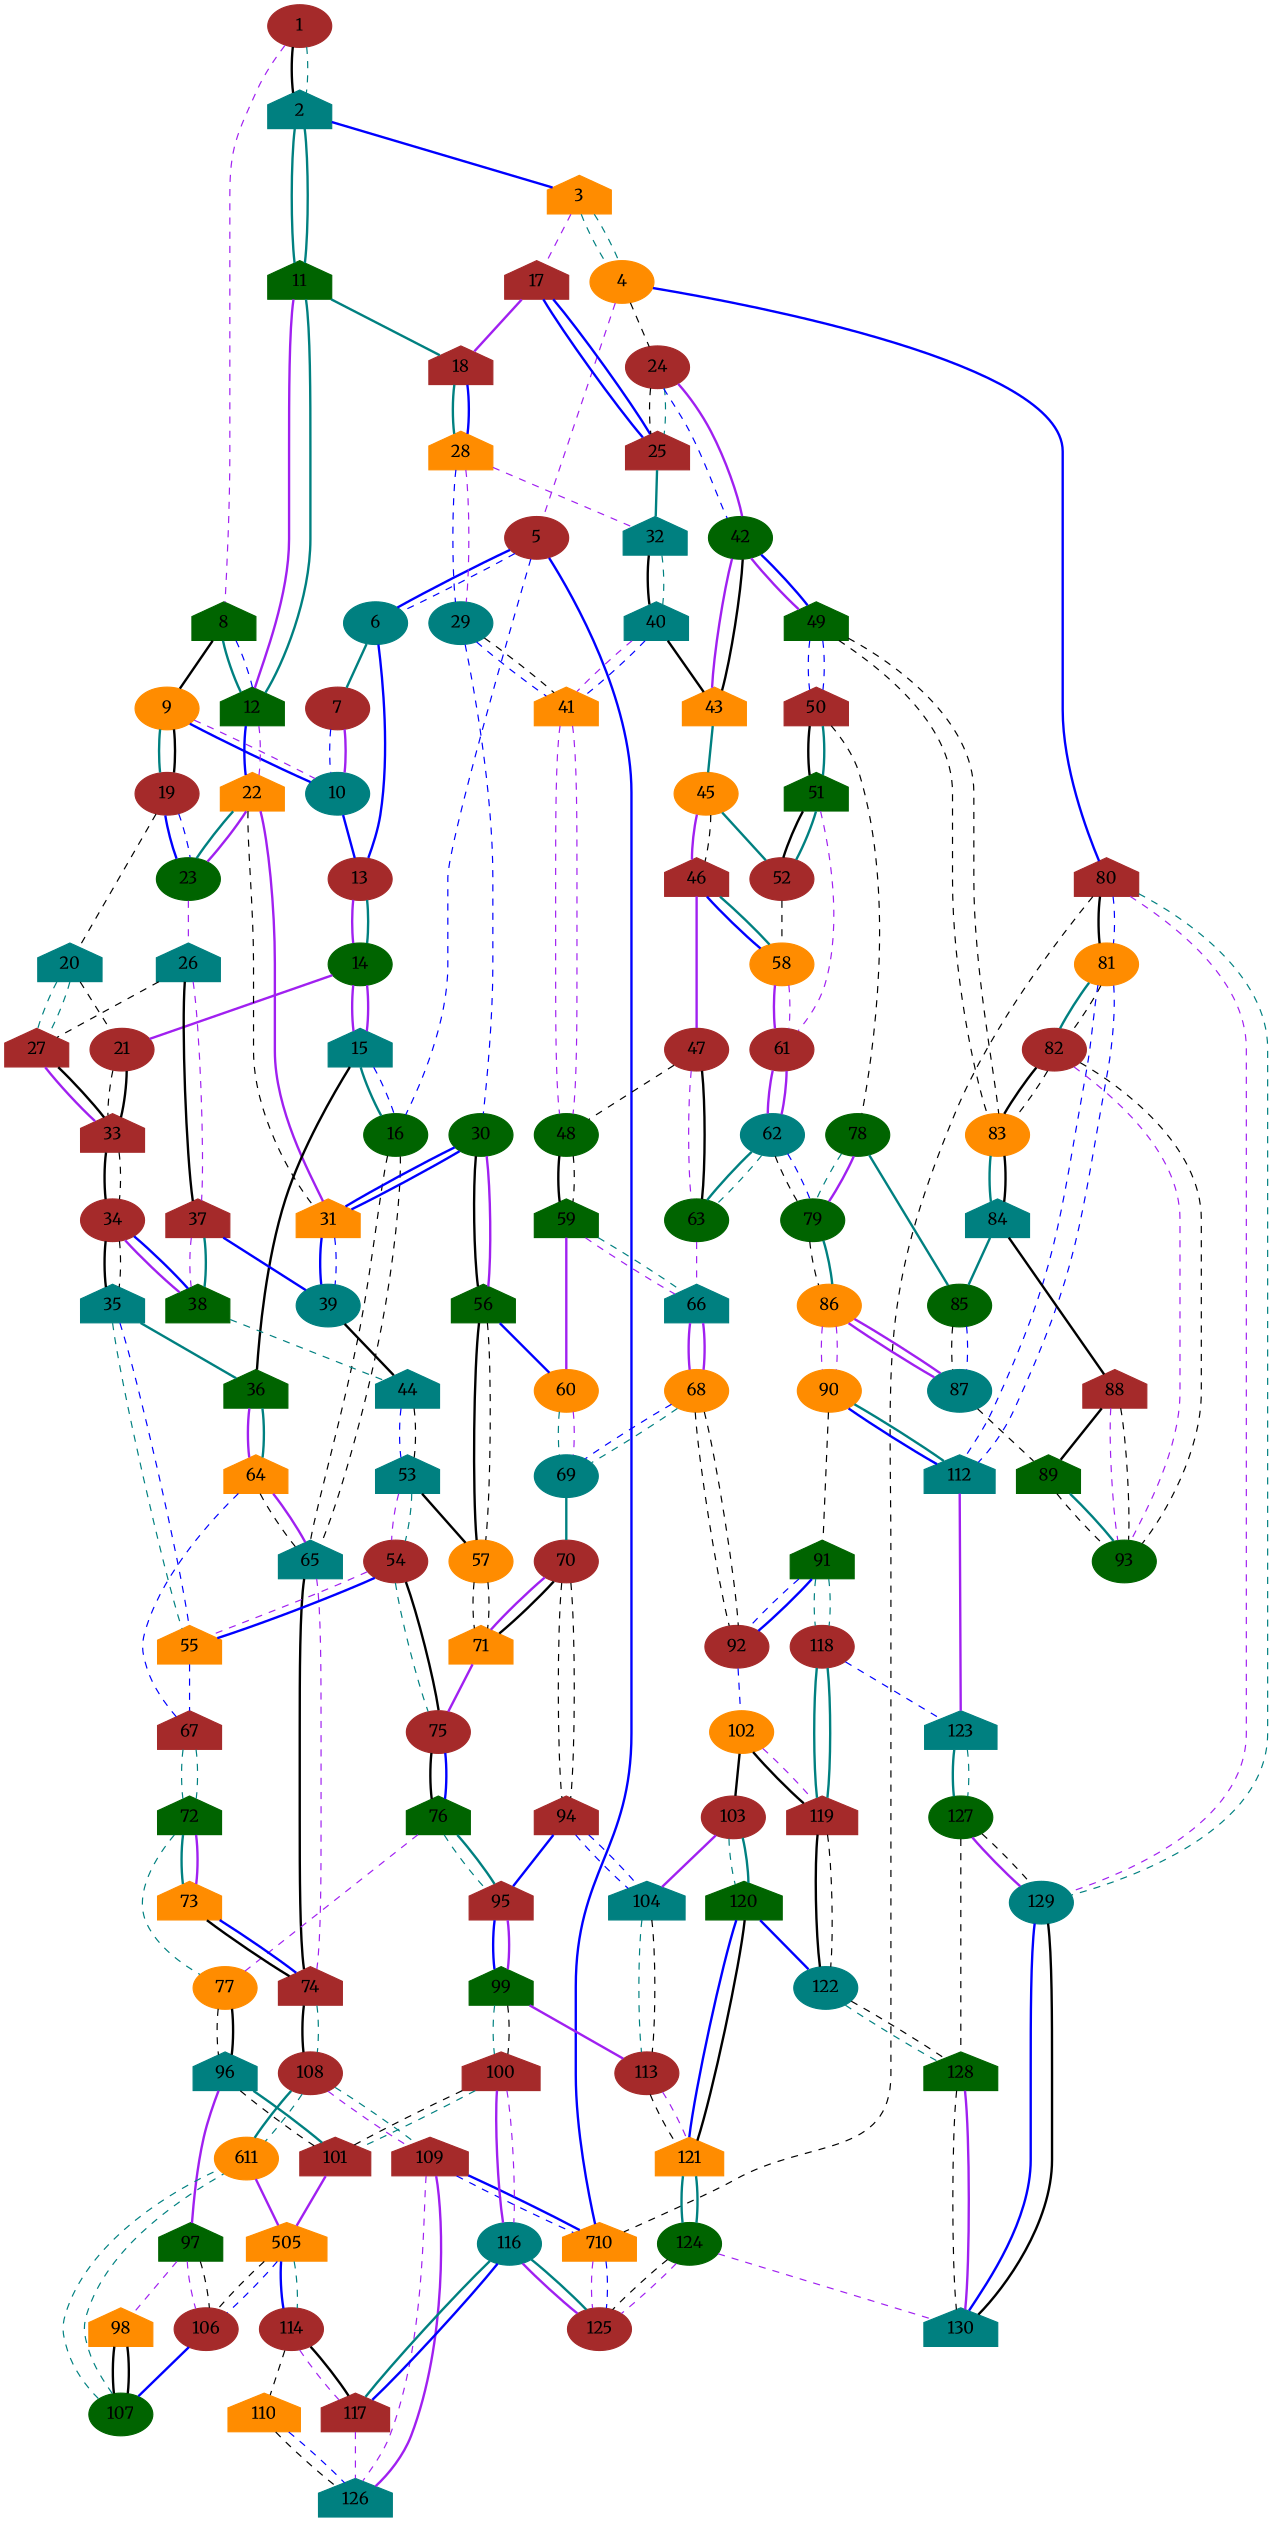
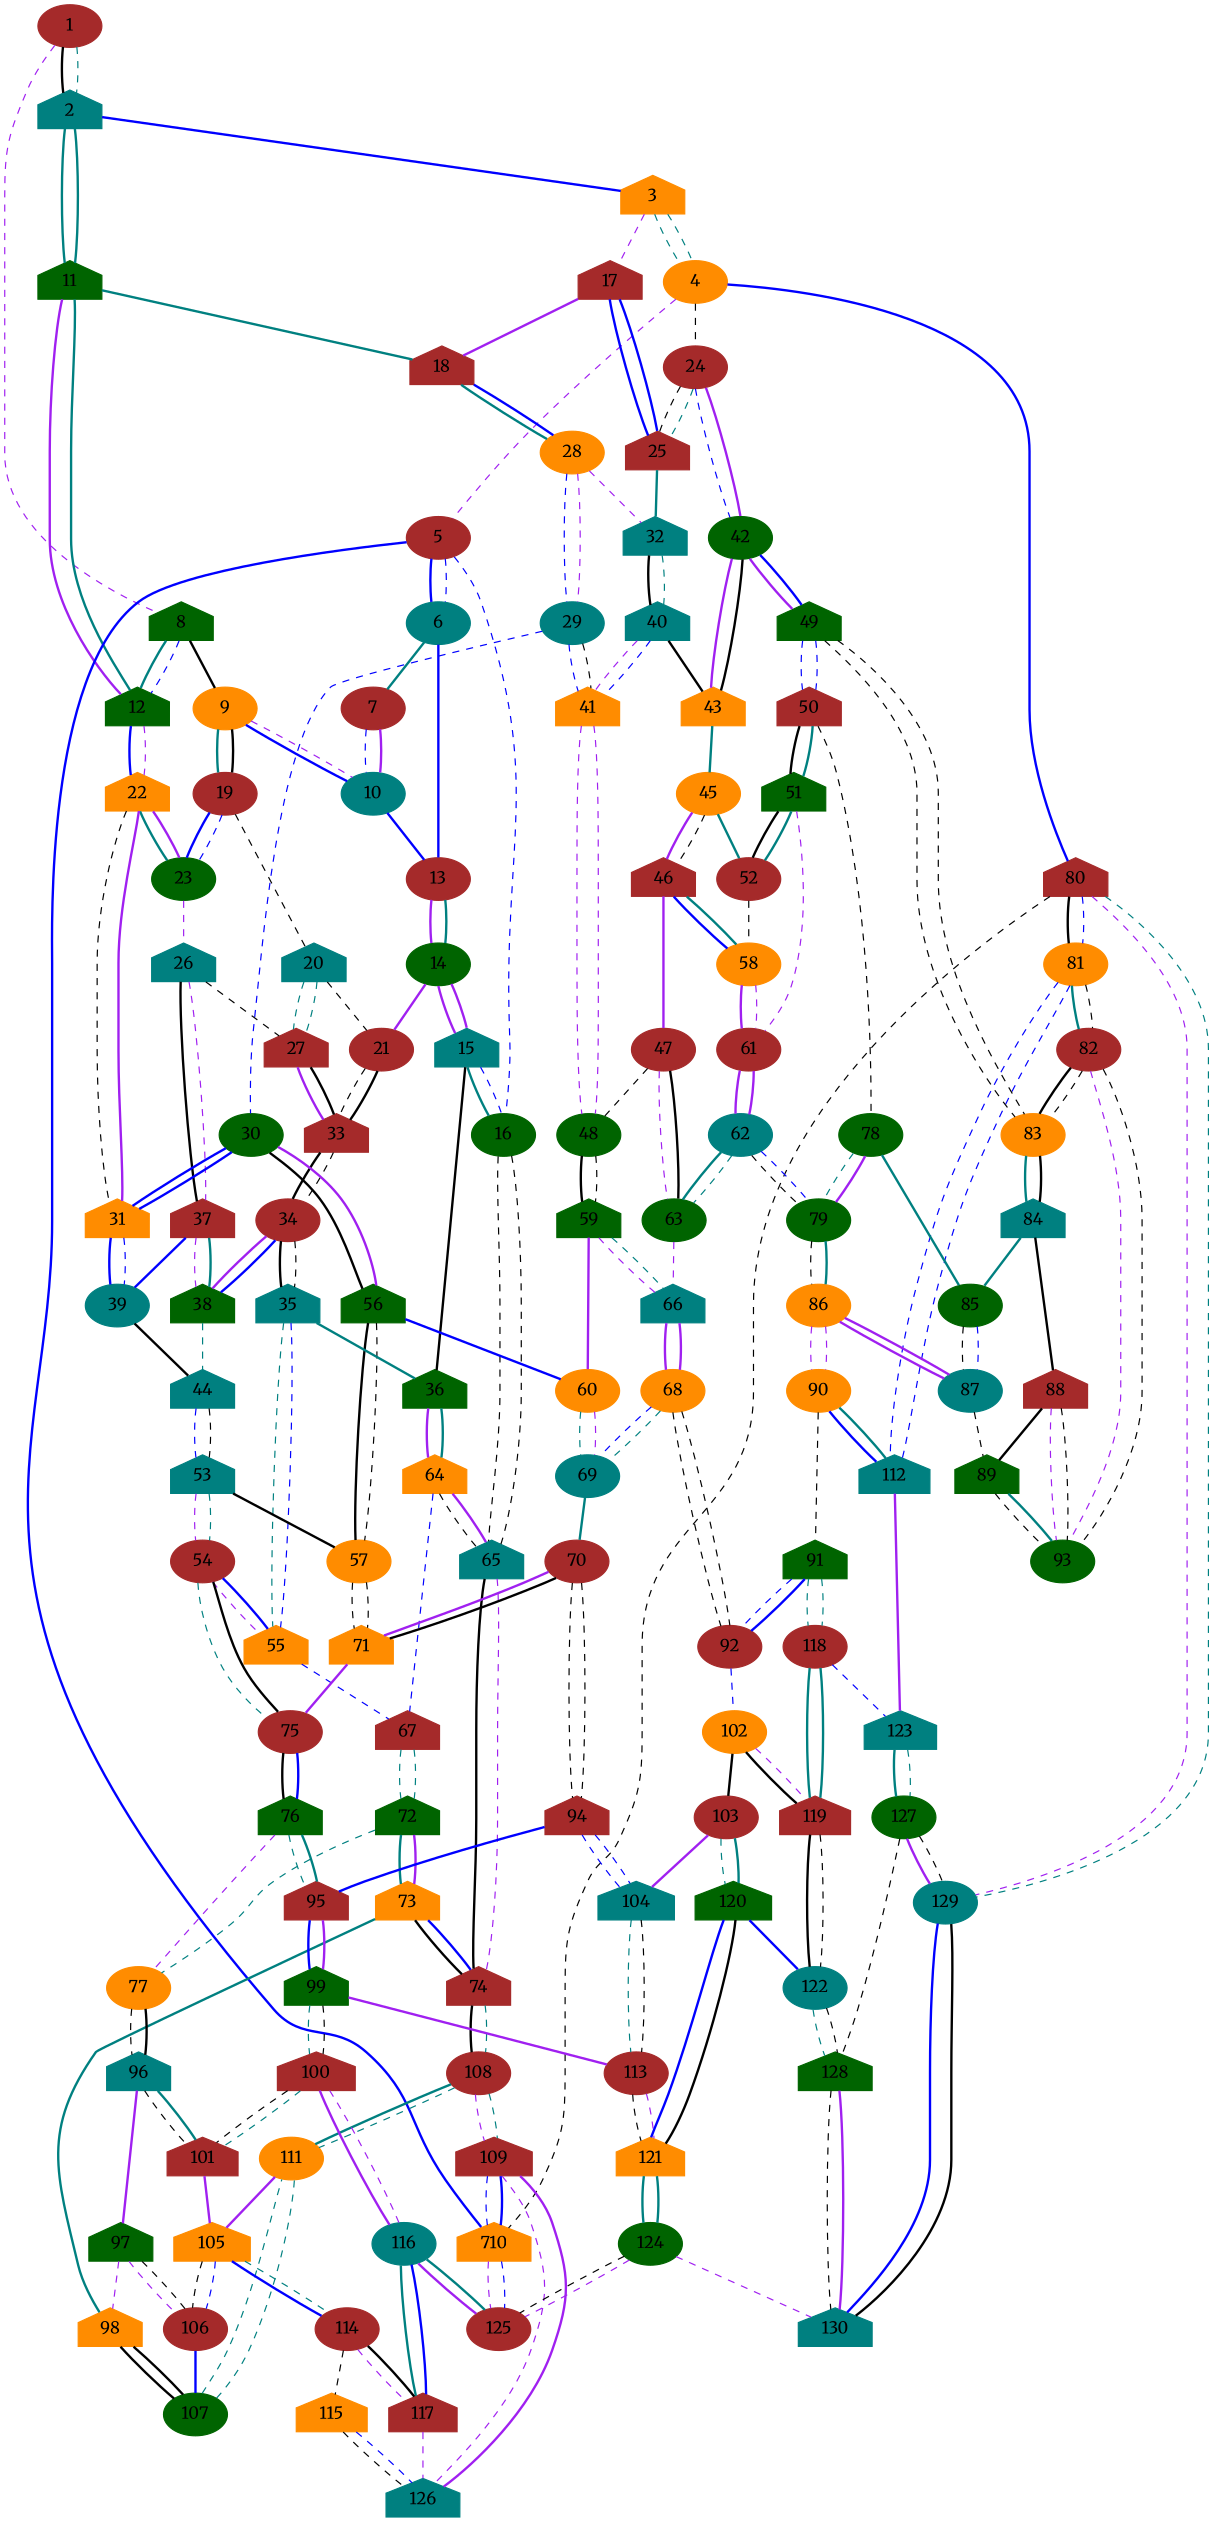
  graph {
    fontname=Merriweather
    node [color=brown fontname=Merriweather shape=house style=filled]
    edge [color=black fontname=Merriweather style=dashed]
    2 [color=teal]
    1 [shape=ellipse]
    8 [color=darkgreen]
    3 [color=darkorange]
    11 [color=darkgreen]
    9 [color=darkorange shape=ellipse]
    12 [color=darkgreen]
    4 [color=darkorange shape=ellipse]
    17
    18
    5 [shape=ellipse]
    24 [shape=ellipse]
    80
    25
    6 [color=teal shape=ellipse]
    16 [color=darkgreen shape=ellipse]
    n17 [color=darkorange label=710]
    42 [color=darkgreen shape=ellipse]
    81 [color=darkorange shape=ellipse]
    129 [color=teal shape=ellipse]
    7 [shape=ellipse]
    13 [shape=ellipse]
    65 [color=teal]
    125 [shape=ellipse]
    10 [color=teal shape=ellipse]
    14 [color=darkgreen shape=ellipse]
    19 [shape=ellipse]
    22 [color=darkorange]
    20 [color=teal]
    23 [color=darkgreen shape=ellipse]
-   28 [color=darkorange]
+   28 [color=darkorange shape=ellipse]
    31 [color=darkorange]
    15 [color=teal]
    21 [shape=ellipse]
    36 [color=darkgreen]
    33
    64 [color=darkorange]
    74
    32 [color=teal]
    29 [color=teal shape=ellipse]
    27
    26 [color=teal]
    34 [shape=ellipse]
    39 [color=teal shape=ellipse]
    37
    43 [color=darkorange]
    49 [color=darkgreen]
    40 [color=teal]
    38 [color=darkgreen]
    30 [color=darkgreen shape=ellipse]
    41 [color=darkorange]
    56 [color=darkgreen]
    48 [color=darkgreen shape=ellipse]
    57 [color=darkorange shape=ellipse]
    60 [color=darkorange shape=ellipse]
    44 [color=teal]
    35 [color=teal]
    55 [color=darkorange]
    67
    53 [color=teal]
    45 [color=darkorange shape=ellipse]
    59 [color=darkgreen]
    50
    83 [color=darkorange shape=ellipse]
    46
    52 [shape=ellipse]
    54 [shape=ellipse]
    47 [shape=ellipse]
    58 [color=darkorange shape=ellipse]
    63 [color=darkgreen shape=ellipse]
    61 [shape=ellipse]
    66 [color=teal]
    51 [color=darkgreen]
    78 [color=darkgreen shape=ellipse]
    84 [color=teal]
    79 [color=darkgreen shape=ellipse]
    85 [color=darkgreen shape=ellipse]
    62 [color=teal shape=ellipse]
    75 [shape=ellipse]
    71 [color=darkorange]
    76 [color=darkgreen]
    72 [color=darkgreen]
    69 [color=teal shape=ellipse]
    68 [color=darkorange shape=ellipse]
    70 [shape=ellipse]
    86 [color=darkorange shape=ellipse]
    108 [shape=ellipse]
    92 [shape=ellipse]
    73 [color=darkorange]
    77 [color=darkorange shape=ellipse]
    102 [color=darkorange shape=ellipse]
    94
    95
    104 [color=teal]
    98 [color=darkorange]
    96 [color=teal]
    107 [color=darkgreen shape=ellipse]
-   111 [color=darkorange shape=ellipse label=611]
+   111 [color=darkorange shape=ellipse]
    109
    99 [color=darkgreen]
    97 [color=darkgreen]
    101
    87 [color=teal shape=ellipse]
    90 [color=darkorange shape=ellipse]
    82 [shape=ellipse]
    112 [color=teal]
    130 [color=teal]
    93 [color=darkgreen shape=ellipse]
    123 [color=teal]
    88
    89 [color=darkgreen]
    91 [color=darkgreen]
    118 [shape=ellipse]
    119
    103 [shape=ellipse]
    113 [shape=ellipse]
    100
    106 [shape=ellipse]
-   105 [color=darkorange label=505]
+   105 [color=darkorange]
    116 [color=teal shape=ellipse]
    121 [color=darkorange]
    117
    114 [shape=ellipse]
    120 [color=darkgreen]
    122 [color=teal shape=ellipse]
-   115 [color=darkorange label=110]
+   115 [color=darkorange]
    126 [color=teal]
    127 [color=darkgreen shape=ellipse]
    124 [color=darkgreen shape=ellipse]
    128 [color=darkgreen]
    2 -- 3 [color=blue style=bold]
    2 -- 11 [color=teal style=bold]
    2 -- 11 [color=teal style=bold]
    1 -- 2 [style=bold]
    1 -- 2 [color=teal]
    1 -- 8 [color=purple]
    8 -- 9 [style=bold]
    8 -- 12 [color=teal style=bold]
    8 -- 12 [color=blue]
    3 -- 4 [color=teal]
    3 -- 4 [color=teal]
    3 -- 17 [color=purple]
    11 -- 12 [color=purple style=bold]
    11 -- 12 [color=teal style=bold]
    11 -- 18 [color=teal style=bold]
    9 -- 10 [color=blue style=bold]
    9 -- 10 [color=purple]
    9 -- 19 [color=teal style=bold]
    9 -- 19 [style=bold]
    12 -- 22 [color=blue style=bold]
    12 -- 22 [color=purple]
    4 -- 5 [color=purple]
    4 -- 24
    4 -- 80 [color=blue style=bold]
    17 -- 18 [color=purple style=bold]
    17 -- 25 [color=blue style=bold]
    17 -- 25 [color=blue style=bold]
    18 -- 28 [color=teal style=bold]
    18 -- 28 [color=blue style=bold]
    5 -- 6 [color=blue style=bold]
    5 -- 6 [color=blue]
    5 -- 16 [color=blue]
    5 -- n17 [color=blue style=bold]
    24 -- 25
    24 -- 25 [color=teal]
    24 -- 42 [color=blue]
    24 -- 42 [color=purple style=bold]
    80 -- n17
    80 -- 81 [style=bold]
    80 -- 81 [color=blue]
    80 -- 129 [color=purple]
    80 -- 129 [color=teal]
    25 -- 32 [color=teal style=bold]
    6 -- 7 [color=teal style=bold]
    6 -- 13 [color=blue style=bold]
    16 -- 65
    16 -- 65
    n17 -- 125 [color=purple]
    n17 -- 125 [color=blue]
    42 -- 43 [color=purple style=bold]
    42 -- 43 [style=bold]
    42 -- 49 [color=purple style=bold]
    42 -- 49 [color=blue style=bold]
    81 -- 82 [color=teal style=bold]
    81 -- 82
    81 -- 112 [color=blue]
    81 -- 112 [color=blue]
    129 -- 130 [color=blue style=bold]
    129 -- 130 [style=bold]
    7 -- 10 [color=blue]
    7 -- 10 [color=purple style=bold]
    13 -- 14 [color=purple style=bold]
    13 -- 14 [color=teal style=bold]
    65 -- 74 [style=bold]
    65 -- 74 [color=purple]
    10 -- 13 [color=blue style=bold]
    14 -- 15 [color=purple style=bold]
    14 -- 15 [color=purple style=bold]
    14 -- 21 [color=purple style=bold]
    19 -- 20
    19 -- 23 [color=blue style=bold]
    19 -- 23 [color=blue]
    22 -- 23 [color=teal style=bold]
    22 -- 23 [color=purple style=bold]
    22 -- 31
    22 -- 31 [color=purple style=bold]
    20 -- 21
    20 -- 27 [color=teal]
    20 -- 27 [color=teal]
    23 -- 26 [color=purple]
    28 -- 32 [color=purple]
    28 -- 29 [color=blue]
    28 -- 29 [color=purple]
    31 -- 39 [color=blue style=bold]
    31 -- 39 [color=blue]
    15 -- 16 [color=teal style=bold]
    15 -- 16 [color=blue]
    15 -- 36 [style=bold]
    21 -- 33
    21 -- 33 [style=bold]
    36 -- 64 [color=purple style=bold]
    36 -- 64 [color=teal style=bold]
    33 -- 34 [style=bold]
    33 -- 34
    64 -- 65
    64 -- 65 [color=purple style=bold]
    64 -- 67 [color=blue]
    74 -- 108 [style=bold]
    74 -- 108 [color=teal]
    32 -- 40 [style=bold]
    32 -- 40 [color=teal]
    29 -- 30 [color=blue]
    29 -- 41 [color=blue]
    29 -- 41
    27 -- 33 [color=purple style=bold]
    27 -- 33 [style=bold]
    26 -- 27
    26 -- 37 [style=bold]
    26 -- 37 [color=purple]
    34 -- 38 [color=purple style=bold]
    34 -- 38 [color=blue style=bold]
    34 -- 35 [style=bold]
    34 -- 35
    39 -- 44 [style=bold]
    37 -- 39 [color=blue style=bold]
    37 -- 38 [color=purple]
    37 -- 38 [color=teal style=bold]
    43 -- 45 [color=teal style=bold]
    49 -- 50 [color=blue]
    49 -- 50 [color=blue]
    49 -- 83
    49 -- 83
    40 -- 43 [style=bold]
    40 -- 41 [color=purple]
    40 -- 41 [color=blue]
    38 -- 44 [color=teal]
    30 -- 31 [color=blue style=bold]
    30 -- 31 [color=blue style=bold]
    30 -- 56 [style=bold]
    30 -- 56 [color=purple style=bold]
    41 -- 48 [color=purple]
    41 -- 48 [color=purple]
    56 -- 57 [style=bold]
    56 -- 57
    56 -- 60 [color=blue style=bold]
    48 -- 59 [style=bold]
    48 -- 59
    57 -- 71
    57 -- 71
    60 -- 69 [color=teal]
    60 -- 69 [color=purple]
    44 -- 53 [color=blue]
    44 -- 53
    35 -- 36 [color=teal style=bold]
    35 -- 55 [color=teal]
    35 -- 55 [color=blue]
    55 -- 67 [color=blue]
    67 -- 72 [color=teal]
    67 -- 72 [color=teal]
    53 -- 57 [style=bold]
    53 -- 54 [color=purple]
    53 -- 54 [color=teal]
    45 -- 46 [color=purple style=bold]
    45 -- 46
    45 -- 52 [color=teal style=bold]
    59 -- 60 [color=purple style=bold]
    59 -- 66 [color=purple]
    59 -- 66 [color=teal]
    50 -- 51 [style=bold]
    50 -- 51 [color=teal style=bold]
    50 -- 78
    83 -- 84 [color=teal style=bold]
    83 -- 84 [style=bold]
    46 -- 47 [color=purple style=bold]
    46 -- 58 [color=blue style=bold]
    46 -- 58 [color=teal style=bold]
    52 -- 58
    54 -- 55 [color=purple]
    54 -- 55 [color=blue style=bold]
    54 -- 75 [color=teal]
    54 -- 75 [style=bold]
    47 -- 48
    47 -- 63 [color=purple]
    47 -- 63 [style=bold]
    58 -- 61 [color=purple style=bold]
    58 -- 61 [color=purple]
    63 -- 66 [color=purple]
    61 -- 62 [color=purple style=bold]
    61 -- 62 [color=purple style=bold]
    66 -- 68 [color=purple style=bold]
    66 -- 68 [color=purple style=bold]
    51 -- 52 [style=bold]
    51 -- 52 [color=teal style=bold]
    51 -- 61 [color=purple]
    78 -- 79 [color=teal]
    78 -- 79 [color=purple style=bold]
    78 -- 85 [color=teal style=bold]
    84 -- 85 [color=teal style=bold]
    84 -- 88 [style=bold]
    79 -- 86
    79 -- 86 [color=teal style=bold]
    85 -- 87
    85 -- 87 [color=blue]
    62 -- 63 [color=teal style=bold]
    62 -- 63 [color=teal]
    62 -- 79
    62 -- 79 [color=blue]
    75 -- 76 [style=bold]
    75 -- 76 [color=blue style=bold]
    71 -- 75 [color=purple style=bold]
    76 -- 77 [color=purple]
    76 -- 95 [color=teal]
    76 -- 95 [color=teal style=bold]
    72 -- 73 [color=teal style=bold]
    72 -- 73 [color=purple style=bold]
    72 -- 77 [color=teal]
    69 -- 70 [color=teal style=bold]
    68 -- 69 [color=blue]
    68 -- 69 [color=teal]
    68 -- 92
    68 -- 92
    70 -- 71 [color=purple style=bold]
    70 -- 71 [style=bold]
    70 -- 94
    70 -- 94
    86 -- 87 [color=purple style=bold]
    86 -- 87 [color=purple style=bold]
    86 -- 90 [color=purple]
    86 -- 90 [color=purple]
    108 -- 111 [color=teal style=bold]
    108 -- 111 [color=teal]
    108 -- 109 [color=purple]
    108 -- 109 [color=teal]
    92 -- 102 [color=blue]
    73 -- 74 [style=bold]
    73 -- 74 [color=blue style=bold]
+   73 -- 98 [color=teal style=bold]
    77 -- 96
    77 -- 96 [style=bold]
    102 -- 119 [style=bold]
    102 -- 119 [color=purple]
    102 -- 103 [style=bold]
    94 -- 95 [color=blue style=bold]
    94 -- 104 [color=blue]
    94 -- 104 [color=blue]
    95 -- 99 [color=blue style=bold]
    95 -- 99 [color=purple style=bold]
    104 -- 113 [color=teal]
    104 -- 113
    98 -- 107 [style=bold]
    98 -- 107 [style=bold]
    96 -- 97 [color=purple style=bold]
    96 -- 101
    96 -- 101 [color=teal style=bold]
    107 -- 111 [color=teal]
    107 -- 111 [color=teal]
    111 -- 105 [color=purple style=bold]
    109 -- n17 [color=blue]
    109 -- n17 [color=blue style=bold]
    109 -- 126 [color=purple]
    109 -- 126 [color=purple style=bold]
    99 -- 113 [color=purple style=bold]
    99 -- 100 [color=teal]
    99 -- 100
    97 -- 98 [color=purple]
    97 -- 106 [color=purple]
    97 -- 106
    101 -- 105 [color=purple style=bold]
    87 -- 89
    90 -- 112 [color=blue style=bold]
    90 -- 112 [color=teal style=bold]
    90 -- 91
    82 -- 83 [style=bold]
    82 -- 83
    82 -- 93 [color=purple]
    82 -- 93
    112 -- 123 [color=purple style=bold]
    123 -- 127 [color=teal style=bold]
    123 -- 127 [color=teal]
    88 -- 93 [color=purple]
    88 -- 93
    88 -- 89 [style=bold]
    89 -- 93
    89 -- 93 [color=teal style=bold]
    91 -- 92 [color=blue]
    91 -- 92 [color=blue style=bold]
    91 -- 118 [color=teal]
    91 -- 118 [color=teal]
    118 -- 123 [color=blue]
    118 -- 119 [color=teal style=bold]
    118 -- 119 [color=teal style=bold]
    119 -- 122 [style=bold]
    119 -- 122
    103 -- 104 [color=purple style=bold]
    103 -- 120 [color=teal]
    103 -- 120 [color=teal style=bold]
    113 -- 121
    113 -- 121 [color=purple]
    100 -- 101
    100 -- 101 [color=teal]
    100 -- 116 [color=purple style=bold]
    100 -- 116 [color=purple]
    106 -- 107 [color=blue style=bold]
    105 -- 106
    105 -- 106 [color=blue]
    105 -- 114 [color=blue style=bold]
    105 -- 114 [color=teal]
    116 -- 125 [color=purple style=bold]
    116 -- 125 [color=teal style=bold]
    116 -- 117 [color=teal style=bold]
    116 -- 117 [color=blue style=bold]
    121 -- 124 [color=teal style=bold]
    121 -- 124 [color=teal style=bold]
    117 -- 126 [color=purple]
    114 -- 117 [color=purple]
    114 -- 117 [style=bold]
    114 -- 115
    120 -- 121 [color=blue style=bold]
    120 -- 121 [style=bold]
    120 -- 122 [color=blue style=bold]
    122 -- 128 [color=teal]
    122 -- 128
    115 -- 126
    115 -- 126 [color=blue]
    127 -- 129 [color=purple style=bold]
    127 -- 129
    127 -- 128
    124 -- 125
    124 -- 125 [color=purple]
    124 -- 130 [color=purple]
    128 -- 130
    128 -- 130 [color=purple style=bold]
  }
